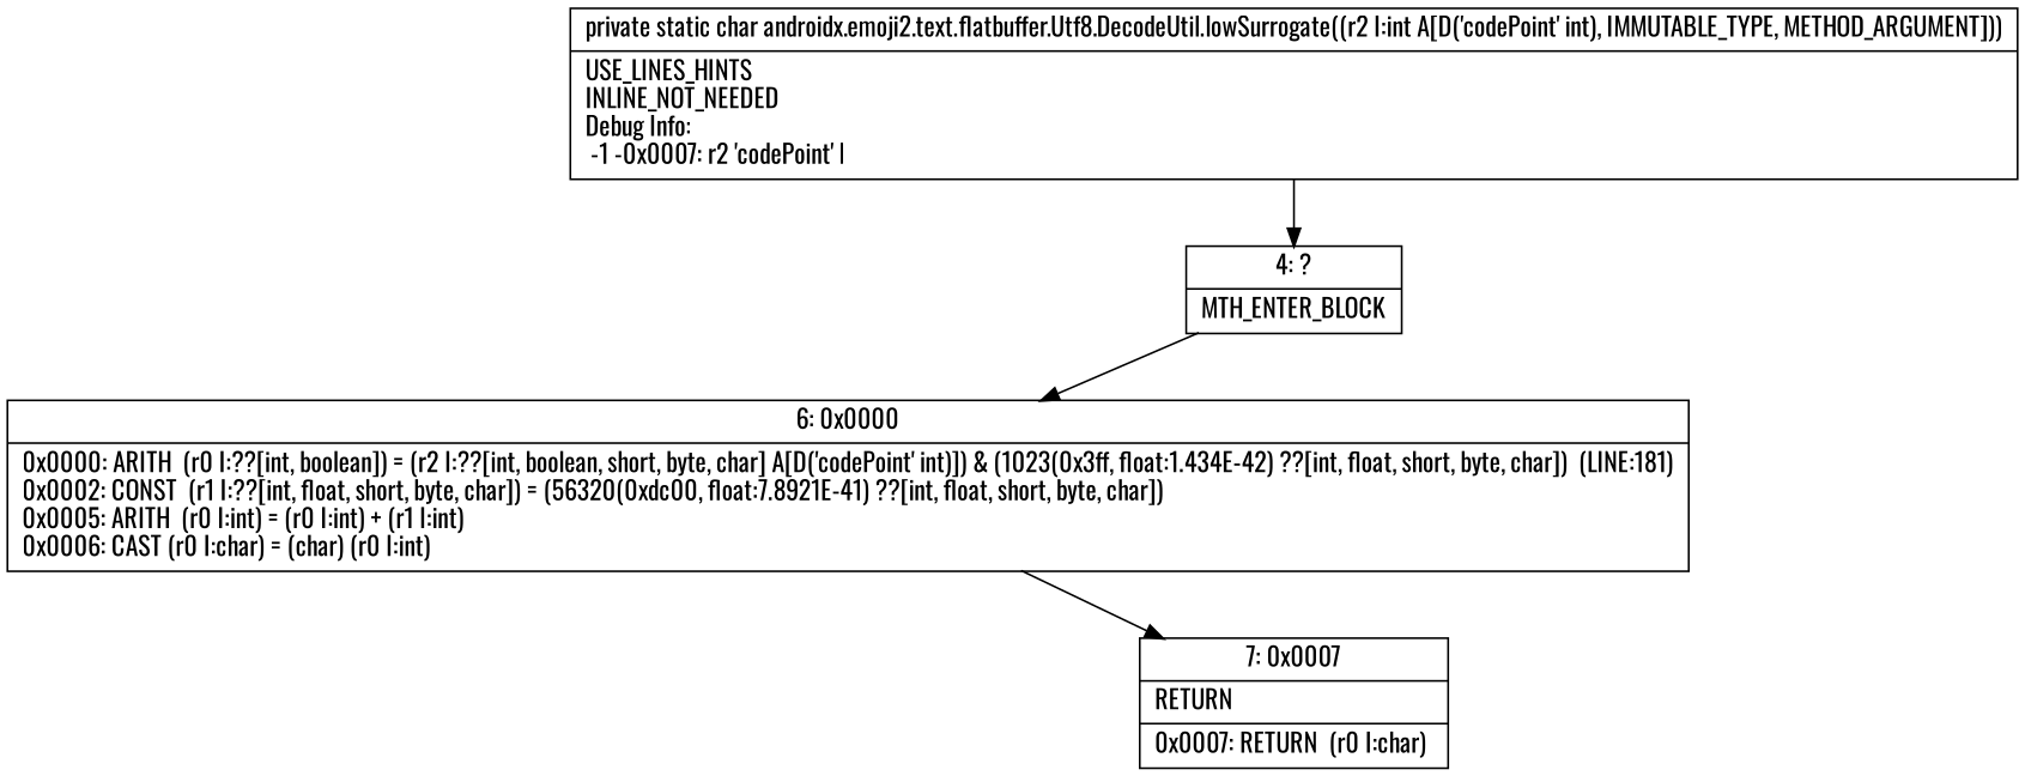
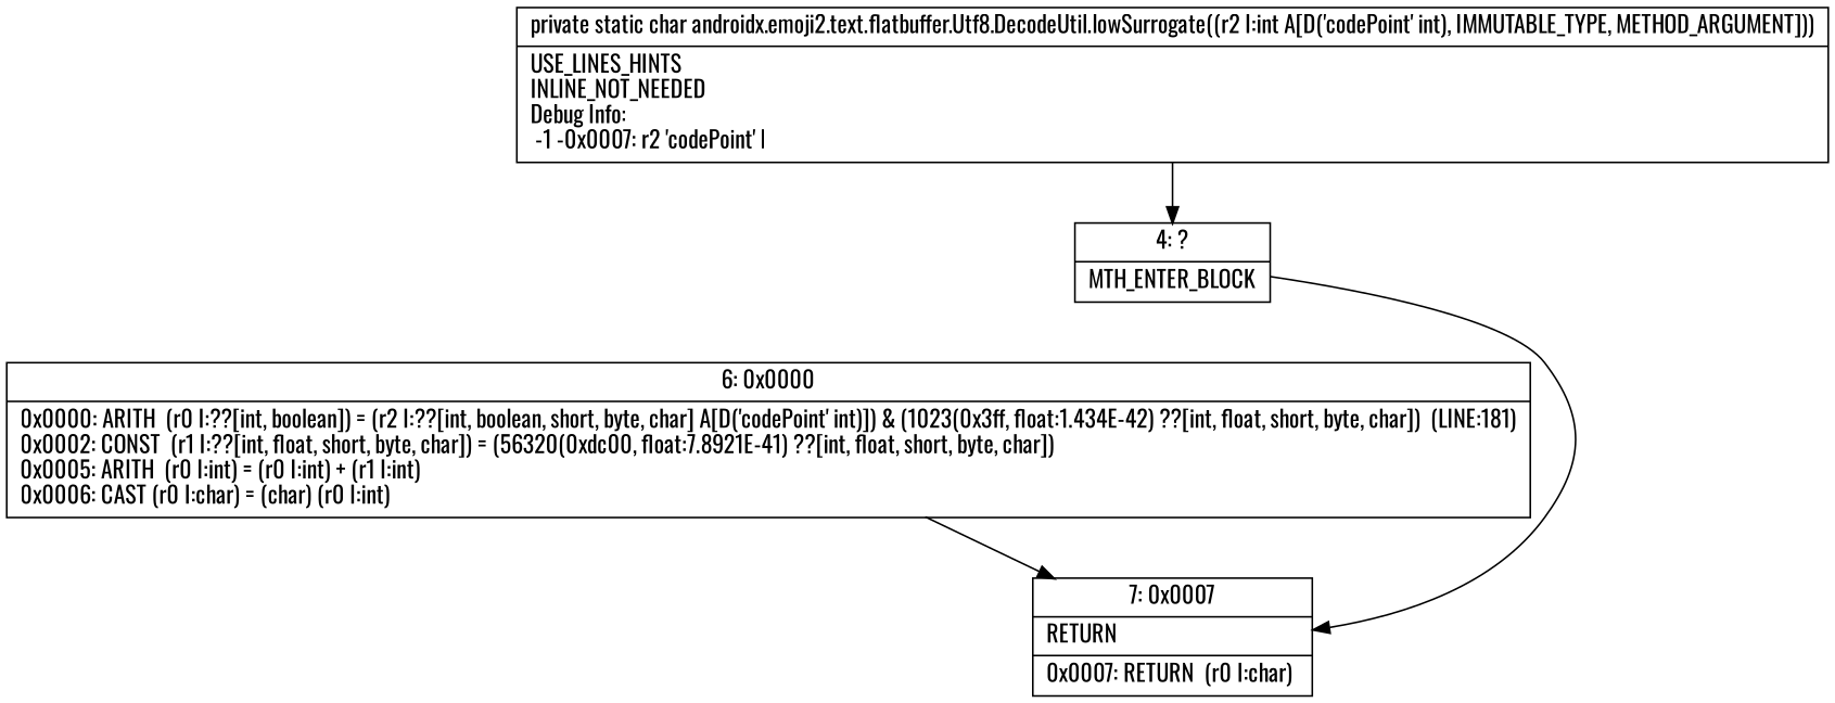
  digraph {
    fontname=Oswald
    node [fontname=Oswald shape=record]
    edge [fontname=Oswald]
    n1 [label="{4\:\ ?|MTH_ENTER_BLOCK\l}"]
    n2 [label="{6\:\ 0x0000|0x0000: ARITH  (r0 I:??[int, boolean]) = (r2 I:??[int, boolean, short, byte, char] A[D('codePoint' int)]) & (1023(0x3ff, float:1.434E\-42) ??[int, float, short, byte, char])  (LINE:181)\l0x0002: CONST  (r1 I:??[int, float, short, byte, char]) = (56320(0xdc00, float:7.8921E\-41) ??[int, float, short, byte, char]) \l0x0005: ARITH  (r0 I:int) = (r0 I:int) + (r1 I:int) \l0x0006: CAST (r0 I:char) = (char) (r0 I:int) \l}"]
    n3 [label="{7\:\ 0x0007|RETURN\l|0x0007: RETURN  (r0 I:char) \l}"]
    n4 [label="{private static char androidx.emoji2.text.flatbuffer.Utf8.DecodeUtil.lowSurrogate((r2 I:int A[D('codePoint' int), IMMUTABLE_TYPE, METHOD_ARGUMENT]))  | USE_LINES_HINTS\lINLINE_NOT_NEEDED\lDebug Info:\l  \-1 \-0x0007: r2 'codePoint' I\l}"]
-   n1 -> n2
+   n1 -> n3
    n2 -> n3
    n4 -> n1
  }
